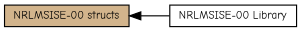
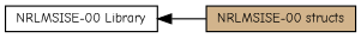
  digraph {
    rankdir=LR
    fontname="Comic Neue"
    node [color=black fontname="Comic Neue" fontsize=10 shape=record style=filled]
    n1 [fillcolor=white height=0.2 label="NRLMSISE-00 Library" width=0.4]
    n2 [fillcolor=tan fontcolor=black height=0.2 label="NRLMSISE-00 structs" width=0.4]
-   n2 -> n1 [dir=back fontname="Comic Neue" fontsize=10 labelfontname=Helvetica labelfontsize=10 shape=plaintext style=solid]
+   n1 -> n2 [dir=back fontname="Comic Neue" fontsize=10 labelfontname=Helvetica labelfontsize=10 shape=plaintext style=solid]
  }
